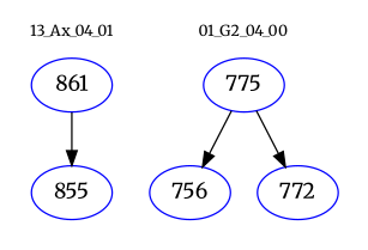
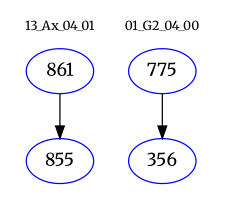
  digraph {
    fontname=Merriweather
    node [color=blue fontname=Merriweather]
    edge [color=black fontname=Merriweather]
    n1 [label=861]
    n2 [label=855]
    n3 [label=775]
-   n4 [label=756]
-   n5 [label=772]
+   n4 [label=356]
    subgraph cluster_1 {
      color=white
      fontsize=10
      label="13_Ax_04_01"
      n1
      n2
    }
    subgraph cluster_2 {
      color=white
      fontsize=10
      label="01_G2_04_00"
      n3
      n4
-     n5
    }
    n1 -> n2
    n3 -> n4
-   n3 -> n5
  }
